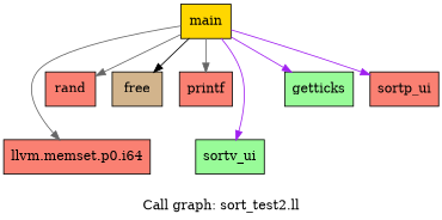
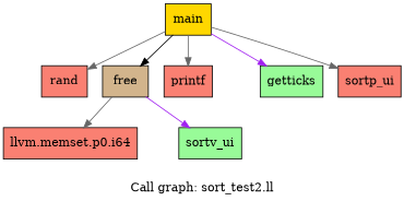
  digraph {
    label="Call graph: sort_test2.ll"
    node [fillcolor=salmon shape=record style=filled]
    edge [color=gray40]
    n1 [fillcolor=gold label="{main}"]
    n2 [label="{llvm.memset.p0.i64}"]
    n3 [label="{rand}"]
    n4 [fillcolor=tan label="{free}"]
    n5 [label="{printf}"]
    n6 [fillcolor=palegreen label="{sortv_ui}"]
    n7 [fillcolor=palegreen label="{getticks}"]
    n8 [label="{sortp_ui}"]
-   n1 -> n2
+   n4 -> n2
    n1 -> n3
    n1 -> n4 [color=black]
    n1 -> n5
-   n1 -> n6 [color=purple]
+   n4 -> n6 [color=purple]
    n1 -> n7 [color=purple]
-   n1 -> n8 [color=purple]
+   n1 -> n8
  }
